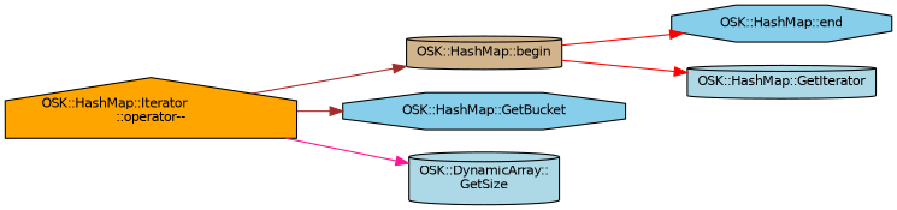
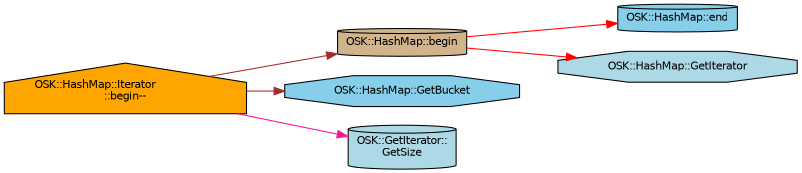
  digraph {
    rankdir=LR
    node [color=black fillcolor=skyblue fontname=Helvetica fontsize=10 shape=cylinder style=filled]
    edge [color=brown fontname=Helvetica fontsize=10 labelfontname=Helvetica labelfontsize=10 style=solid]
-   n1 [fillcolor=orange fontcolor=black height=0.2 label="OSK::HashMap::Iterator\l::operator--" shape=house width=0.4]
+   n1 [fillcolor=orange fontcolor=black height=0.2 label="OSK::HashMap::Iterator\l::begin--" shape=house width=0.4]
    n2 [fillcolor=tan height=0.2 label="OSK::HashMap::begin" width=0.4]
    n3 [height=0.2 label="OSK::HashMap::GetBucket" shape=octagon width=0.4]
-   n4 [fillcolor=lightblue height=0.2 label="OSK::DynamicArray::\lGetSize" width=0.4]
-   n5 [height=0.2 label="OSK::HashMap::end" shape=octagon width=0.4]
-   n6 [fillcolor=lightblue height=0.2 label="OSK::HashMap::GetIterator" width=0.4]
+   n4 [fillcolor=lightblue height=0.2 label="OSK::GetIterator::\lGetSize" width=0.4]
+   n5 [height=0.2 label="OSK::HashMap::end" width=0.4]
+   n6 [fillcolor=lightblue height=0.2 label="OSK::HashMap::GetIterator" shape=octagon width=0.4]
    n1 -> n2
    n1 -> n3
    n1 -> n4 [color=deeppink]
    n2 -> n5 [color=red]
    n2 -> n6 [color=red]
  }
